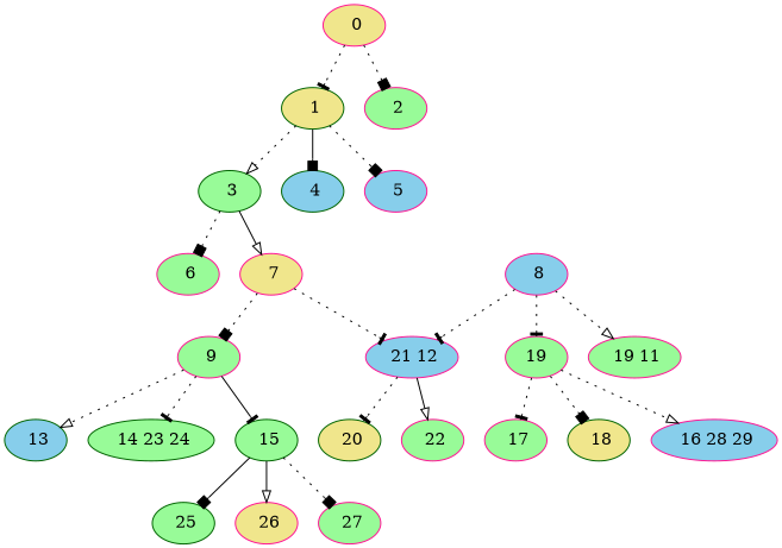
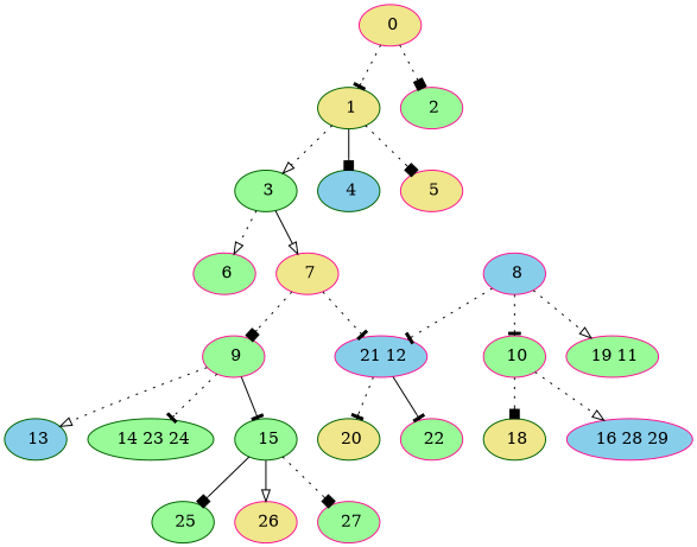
  digraph {
    node [color=deeppink fillcolor=palegreen style=filled]
    edge [arrowhead=tee style=dotted]
    " 0" [fillcolor=khaki]
    " 1" [color=darkgreen fillcolor=khaki]
    " 2"
    " 3" [color=darkgreen]
    " 4" [color=darkgreen fillcolor=skyblue]
-   " 5" [fillcolor=skyblue]
+   " 5" [fillcolor=khaki]
    " 6"
    " 7" [fillcolor=khaki]
    " 9"
    " 21 12" [fillcolor=skyblue]
    " 8" [fillcolor=skyblue]
-   " 10" [label=19]
+   " 10"
    " 19 11"
    " 13" [color=darkgreen fillcolor=skyblue]
    " 14 23 24" [color=darkgreen]
    " 15" [color=darkgreen]
-   " 17"
    " 18" [color=darkgreen fillcolor=khaki]
    " 16 28 29" [fillcolor=skyblue]
    " 20" [color=darkgreen fillcolor=khaki]
    " 22"
    " 25" [color=darkgreen]
    " 26" [fillcolor=khaki]
    " 27"
    " 0" -> " 1"
    " 0" -> " 2" [arrowhead=box]
    " 1" -> " 3" [arrowhead=onormal]
    " 1" -> " 4" [arrowhead=box style=solid]
    " 1" -> " 5" [arrowhead=box]
-   " 3" -> " 6" [arrowhead=box]
+   " 3" -> " 6" [arrowhead=onormal]
    " 3" -> " 7" [arrowhead=onormal style=solid]
    " 7" -> " 9" [arrowhead=box]
    " 7" -> " 21 12"
    " 9" -> " 13" [arrowhead=onormal]
    " 9" -> " 14 23 24"
    " 9" -> " 15" [style=solid]
    " 21 12" -> " 20"
-   " 21 12" -> " 22" [arrowhead=onormal style=solid]
+   " 21 12" -> " 22" [style=solid]
    " 8" -> " 21 12"
    " 8" -> " 10"
    " 8" -> " 19 11" [arrowhead=onormal]
-   " 10" -> " 17"
    " 10" -> " 18" [arrowhead=box]
    " 10" -> " 16 28 29" [arrowhead=onormal]
    " 15" -> " 25" [arrowhead=box style=solid]
    " 15" -> " 26" [arrowhead=onormal style=solid]
    " 15" -> " 27" [arrowhead=box]
  }
